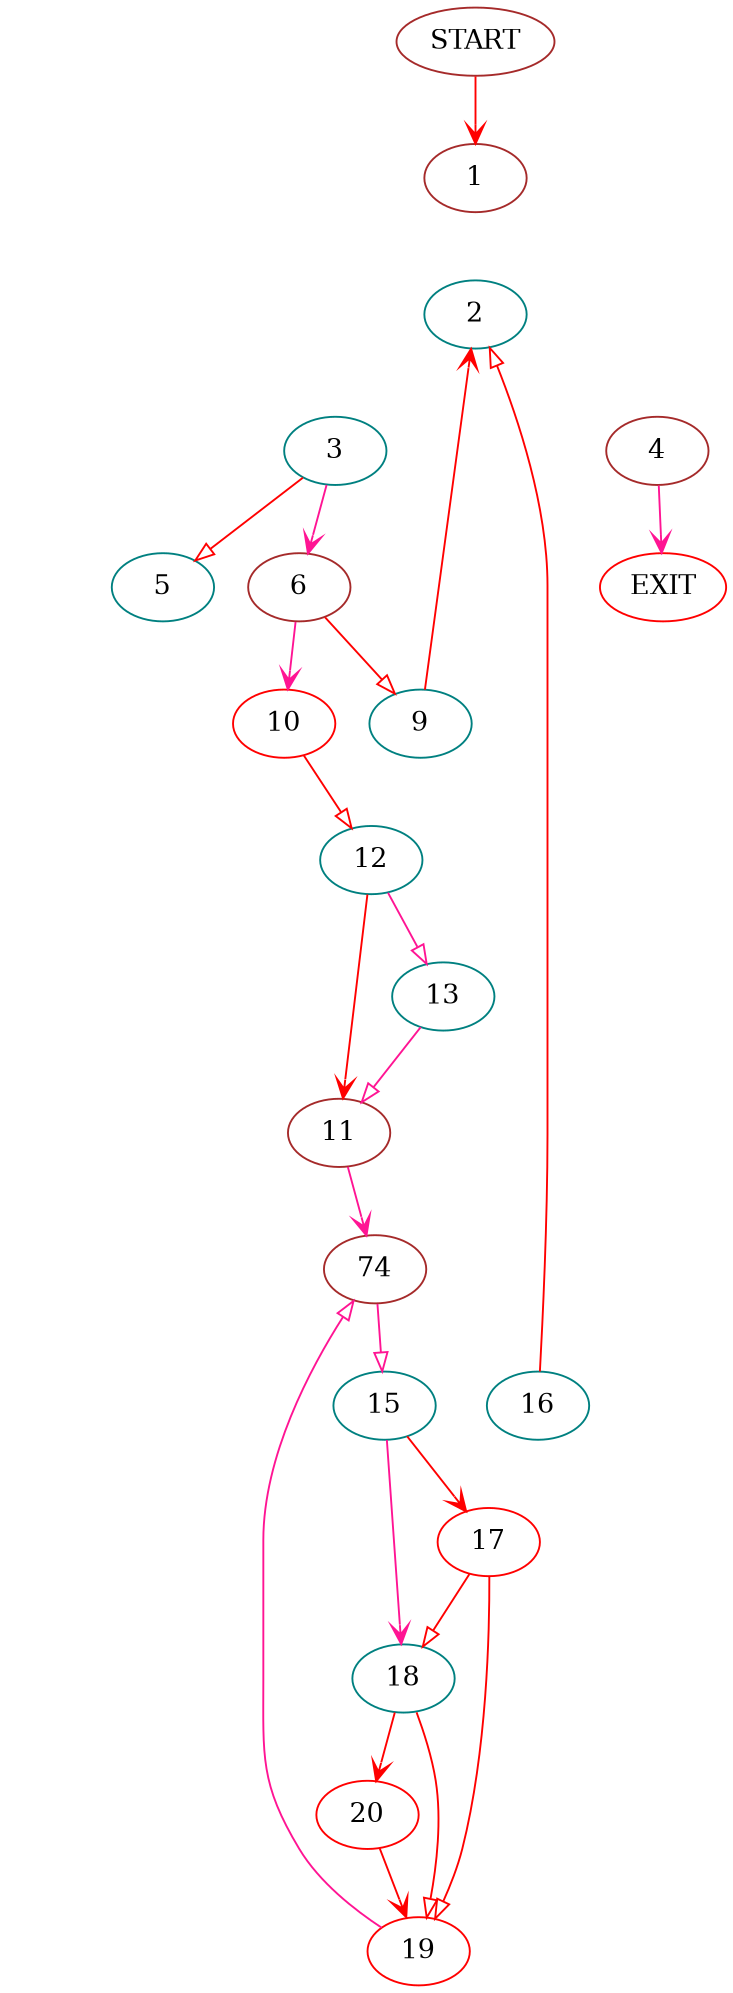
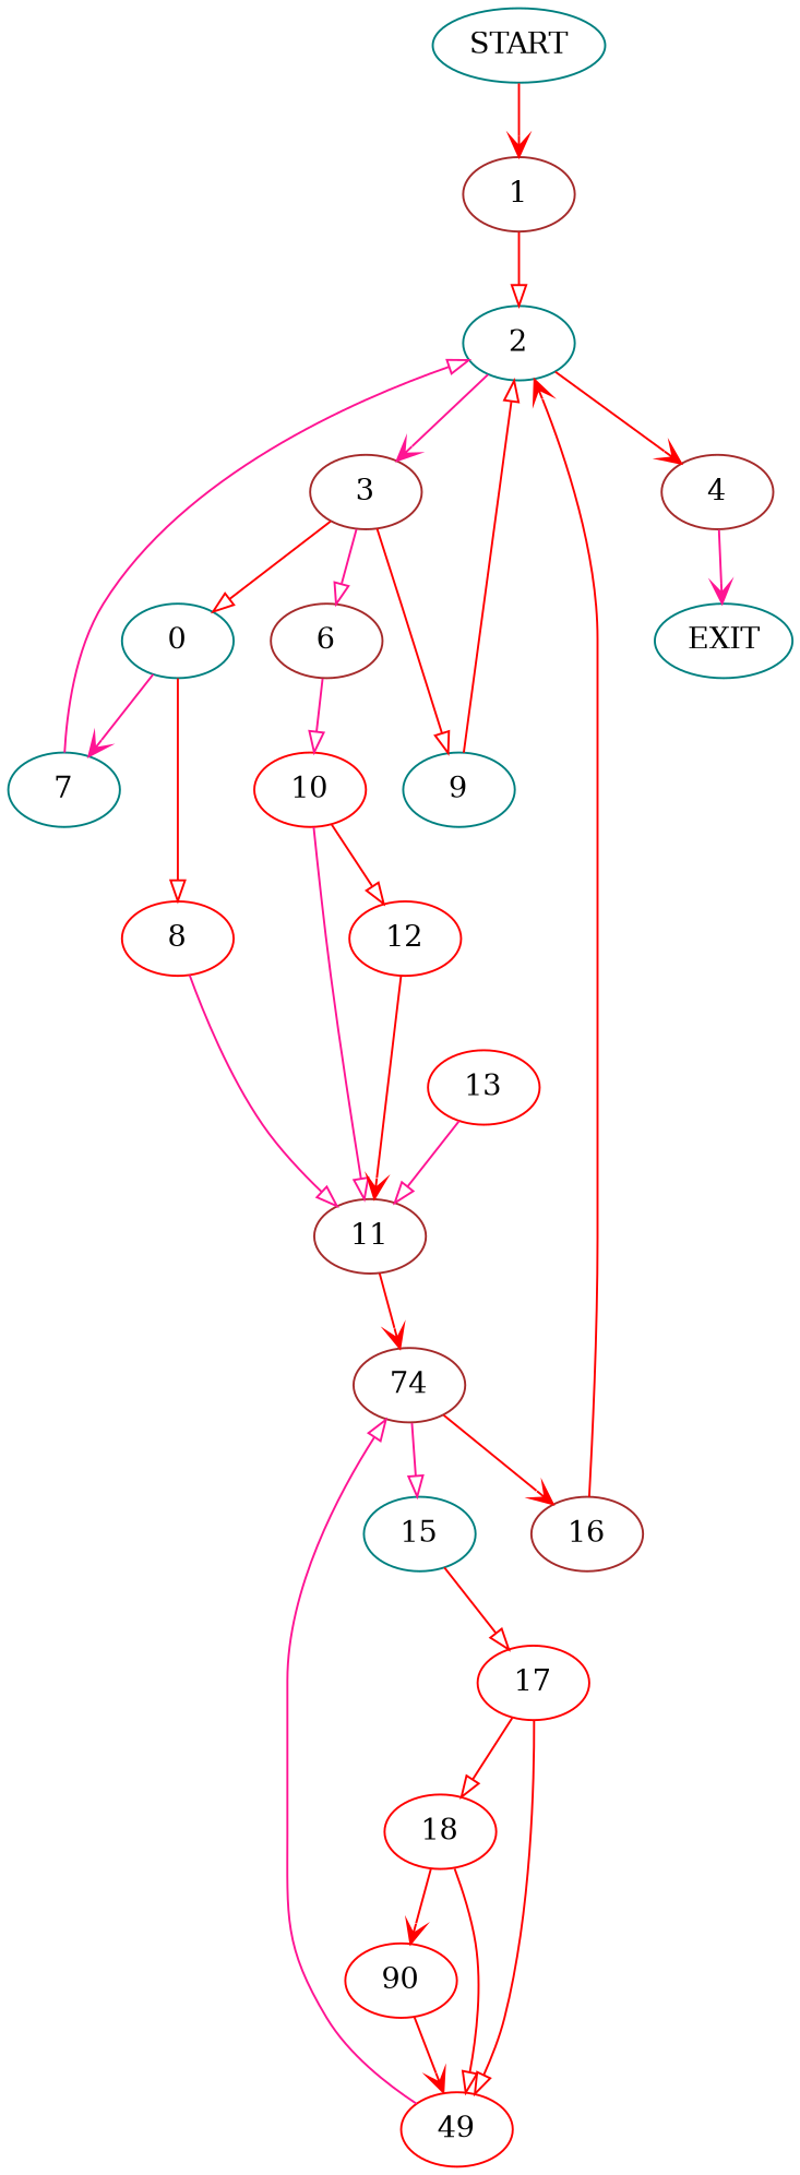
  digraph {
    fontname="DejaVu Serif"
    node [color=teal fontname="DejaVu Serif"]
    edge [arrowhead=onormal color=red fontname="DejaVu Serif"]
-   n1 [color=brown label=START]
+   n1 [label=START]
    1 [color=brown]
    2
-   n4 [color=red label=EXIT]
-   3
+   n4 [label=EXIT]
+   3 [color=brown]
    4 [color=brown]
-   5
+   5 [label=0]
    6 [color=brown]
+   7
+   8 [color=red]
    9
    10 [color=red]
    11 [color=brown]
-   12
+   12 [color=red]
    n15 [color=brown label=74]
-   13
+   13 [color=red]
    15
-   16
+   16 [color=brown]
    17 [color=red]
-   18
-   19 [color=red]
-   20 [color=red]
+   18 [color=red]
+   19 [color=red label=49]
+   20 [color=red label=90]
    n1 -> 1 [arrowhead=vee]
+   1 -> 2
+   2 -> 3 [arrowhead=vee color=deeppink]
+   2 -> 4 [arrowhead=vee]
    3 -> 5
-   3 -> 6 [arrowhead=vee color=deeppink]
+   3 -> 6 [color=deeppink]
    4 -> n4 [arrowhead=vee color=deeppink]
-   6 -> 9
-   6 -> 10 [arrowhead=vee color=deeppink]
-   9 -> 2 [arrowhead=vee]
+   5 -> 7 [arrowhead=vee color=deeppink]
+   5 -> 8
+   3 -> 9
+   6 -> 10 [color=deeppink]
+   7 -> 2 [color=deeppink]
+   8 -> 11 [color=deeppink]
+   9 -> 2
+   10 -> 11 [color=deeppink]
    10 -> 12
-   11 -> n15 [arrowhead=vee color=deeppink]
+   11 -> n15 [arrowhead=vee]
    12 -> 11 [arrowhead=vee]
-   12 -> 13 [color=deeppink]
    n15 -> 15 [color=deeppink]
+   n15 -> 16 [arrowhead=vee]
    13 -> 11 [color=deeppink]
-   15 -> 17 [arrowhead=vee]
-   15 -> 18 [arrowhead=vee color=deeppink]
-   16 -> 2
+   15 -> 17
+   16 -> 2 [arrowhead=vee]
    17 -> 18
    17 -> 19
    18 -> 19
    18 -> 20 [arrowhead=vee]
    19 -> n15 [color=deeppink]
    20 -> 19 [arrowhead=vee]
  }
